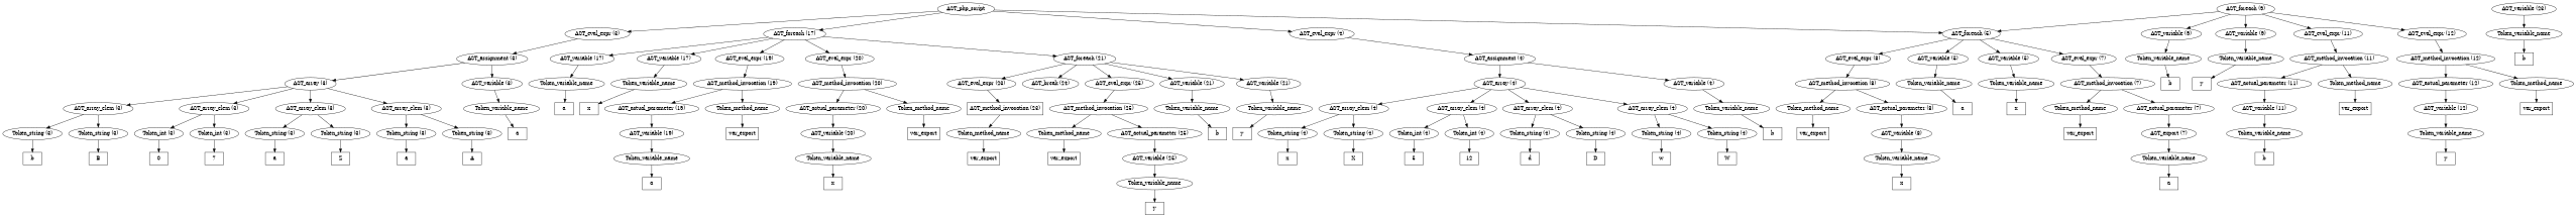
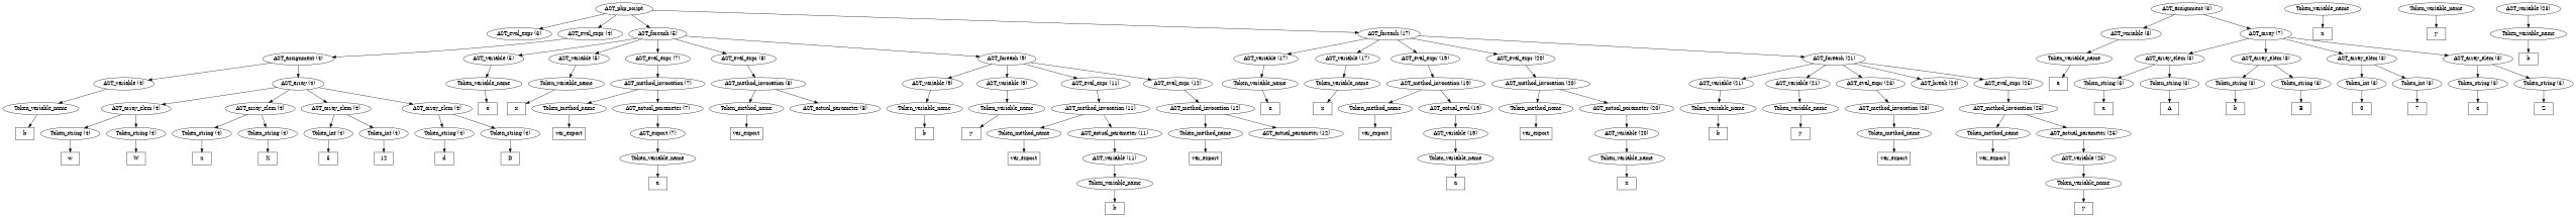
  digraph {
    n1 [label=AST_php_script]
    n2 [label="AST_eval_expr (3)"]
    n3 [label="AST_eval_expr (4)"]
    n4 [label="AST_foreach (5)"]
    n5 [label="AST_foreach (17)"]
    n6 [label="AST_assignment (3)"]
    n7 [label="AST_assignment (4)"]
    n8 [label="AST_variable (5)"]
    n9 [label="AST_variable (5)"]
    n10 [label="AST_eval_expr (7)"]
    n11 [label="AST_eval_expr (8)"]
    n12 [label="AST_foreach (9)"]
    n13 [label="AST_variable (17)"]
    n14 [label="AST_variable (17)"]
    n15 [label="AST_eval_expr (19)"]
    n16 [label="AST_eval_expr (20)"]
    n17 [label="AST_foreach (21)"]
    n18 [label="AST_variable (3)"]
-   n19 [label="AST_array (3)"]
+   n19 [label="AST_array (7)"]
    n20 [label=Token_variable_name]
    n21 [label="AST_array_elem (3)"]
    n22 [label="AST_array_elem (3)"]
    n23 [label="AST_array_elem (3)"]
    n24 [label="AST_array_elem (3)"]
    n25 [label=a shape=box]
    n26 [label="Token_string (3)"]
    n27 [label="Token_string (3)"]
    n28 [label="Token_string (3)"]
    n29 [label="Token_string (3)"]
    n30 [label="Token_int (3)"]
    n31 [label="Token_int (3)"]
    n32 [label="Token_string (3)"]
    n33 [label="Token_string (3)"]
    n34 [label=a shape=box]
    n35 [label=A shape=box]
    n36 [label=b shape=box]
    n37 [label=B shape=box]
    n38 [label=0 shape=box]
    n39 [label=7 shape=box]
    n40 [label=a shape=box]
    n41 [label=Z shape=box]
    n42 [label="AST_variable (4)"]
    n43 [label="AST_array (4)"]
    n44 [label=Token_variable_name]
    n45 [label="AST_array_elem (4)"]
    n46 [label="AST_array_elem (4)"]
    n47 [label="AST_array_elem (4)"]
    n48 [label="AST_array_elem (4)"]
    n49 [label=b shape=box]
    n50 [label="Token_string (4)"]
    n51 [label="Token_string (4)"]
    n52 [label="Token_string (4)"]
    n53 [label="Token_string (4)"]
    n54 [label="Token_int (4)"]
    n55 [label="Token_int (4)"]
    n56 [label="Token_string (4)"]
    n57 [label="Token_string (4)"]
    n58 [label=w shape=box]
    n59 [label=W shape=box]
    n60 [label=x shape=box]
    n61 [label=X shape=box]
    n62 [label=5 shape=box]
    n63 [label=12 shape=box]
    n64 [label=d shape=box]
    n65 [label=D shape=box]
    n66 [label=Token_variable_name]
    n67 [label=Token_variable_name]
    n68 [label="AST_method_invocation (7)"]
    n69 [label="AST_method_invocation (8)"]
    n70 [label="AST_variable (9)"]
    n71 [label="AST_variable (9)"]
    n72 [label="AST_eval_expr (11)"]
    n73 [label="AST_eval_expr (12)"]
    n74 [label=a shape=box]
    n75 [label=x shape=box]
    n76 [label=Token_method_name]
    n77 [label="AST_actual_parameter (7)"]
    n78 [label=var_export shape=box]
    n79 [label="AST_export (7)"]
    n80 [label=Token_variable_name]
    n81 [label=a shape=box]
    n82 [label=Token_method_name]
    n83 [label="AST_actual_parameter (8)"]
    n84 [label=var_export shape=box]
-   n85 [label="AST_variable (8)"]
    n86 [label=Token_variable_name]
    n87 [label=x shape=box]
    n88 [label=Token_variable_name]
    n89 [label=Token_variable_name]
    n90 [label="AST_method_invocation (11)"]
    n91 [label="AST_method_invocation (12)"]
    n92 [label=b shape=box]
    n93 [label=y shape=box]
    n94 [label=Token_method_name]
    n95 [label="AST_actual_parameter (11)"]
    n96 [label=var_export shape=box]
    n97 [label="AST_variable (11)"]
    n98 [label=Token_variable_name]
    n99 [label=b shape=box]
    n100 [label=Token_method_name]
    n101 [label="AST_actual_parameter (12)"]
    n102 [label=var_export shape=box]
-   n103 [label="AST_variable (12)"]
    n104 [label=Token_variable_name]
    n105 [label=y shape=box]
    n106 [label=Token_variable_name]
    n107 [label=Token_variable_name]
    n108 [label="AST_method_invocation (19)"]
    n109 [label="AST_method_invocation (20)"]
    n110 [label="AST_variable (21)"]
    n111 [label="AST_variable (21)"]
    n112 [label="AST_eval_expr (23)"]
    n113 [label="AST_break (24)"]
    n114 [label="AST_eval_expr (25)"]
    n115 [label=a shape=box]
    n116 [label=x shape=box]
    n117 [label=Token_method_name]
-   n118 [label="AST_actual_parameter (19)"]
+   n118 [label="AST_actual_eval (19)"]
    n119 [label=var_export shape=box]
    n120 [label="AST_variable (19)"]
    n121 [label=Token_variable_name]
    n122 [label=a shape=box]
    n123 [label=Token_method_name]
    n124 [label="AST_actual_parameter (20)"]
    n125 [label=var_export shape=box]
    n126 [label="AST_variable (20)"]
    n127 [label=Token_variable_name]
    n128 [label=x shape=box]
    n129 [label=Token_variable_name]
    n130 [label=Token_variable_name]
-   n131 [label="AST_method_invocation (23)" shape=box]
+   n131 [label="AST_method_invocation (23)"]
    n132 [label="AST_method_invocation (25)"]
    n133 [label=b shape=box]
    n134 [label=y shape=box]
    n135 [label=Token_method_name]
    n136 [label=var_export shape=box]
    n137 [label="AST_variable (23)"]
    n138 [label=Token_variable_name]
    n139 [label=b shape=box]
    n140 [label=Token_method_name]
    n141 [label="AST_actual_parameter (25)"]
    n142 [label=var_export shape=box]
    n143 [label="AST_variable (25)"]
    n144 [label=Token_variable_name]
    n145 [label=y shape=box]
    n1 -> n2
    n1 -> n3
    n1 -> n4
    n1 -> n5
-   n2 -> n6
    n3 -> n7
    n4 -> n8
    n4 -> n9
    n4 -> n10
    n4 -> n11
-   n12 -> n4
+   n4 -> n12
    n5 -> n13
    n5 -> n14
    n5 -> n15
    n5 -> n16
    n5 -> n17
    n6 -> n18
    n6 -> n19
    n7 -> n42
    n7 -> n43
    n8 -> n66
    n9 -> n67
    n10 -> n68
    n11 -> n69
    n12 -> n70
    n12 -> n71
    n12 -> n72
    n12 -> n73
    n13 -> n106
    n14 -> n107
    n15 -> n108
    n16 -> n109
    n17 -> n110
    n17 -> n111
    n17 -> n112
    n17 -> n113
    n17 -> n114
    n18 -> n20
    n19 -> n21
    n19 -> n22
    n19 -> n23
    n19 -> n24
    n20 -> n25
    n21 -> n26
    n21 -> n27
    n22 -> n28
    n22 -> n29
    n23 -> n30
    n23 -> n31
    n24 -> n32
    n24 -> n33
    n26 -> n34
    n27 -> n35
    n28 -> n36
    n29 -> n37
    n30 -> n38
    n31 -> n39
    n32 -> n40
    n33 -> n41
    n42 -> n44
    n43 -> n45
    n43 -> n46
    n43 -> n47
    n43 -> n48
    n44 -> n49
    n45 -> n50
    n45 -> n51
    n46 -> n52
    n46 -> n53
    n47 -> n54
    n47 -> n55
    n48 -> n56
    n48 -> n57
    n50 -> n58
    n51 -> n59
    n52 -> n60
    n53 -> n61
    n54 -> n62
    n55 -> n63
    n56 -> n64
    n57 -> n65
    n66 -> n74
    n67 -> n75
    n68 -> n76
    n68 -> n77
    n69 -> n82
    n69 -> n83
    n70 -> n88
    n71 -> n89
    n72 -> n90
    n73 -> n91
    n76 -> n78
    n77 -> n79
    n79 -> n80
    n80 -> n81
    n82 -> n84
-   n83 -> n85
-   n85 -> n86
    n86 -> n87
    n88 -> n92
    n89 -> n93
    n90 -> n94
    n90 -> n95
    n91 -> n100
    n91 -> n101
    n94 -> n96
    n95 -> n97
    n97 -> n98
    n98 -> n99
    n100 -> n102
-   n101 -> n103
-   n103 -> n104
    n104 -> n105
    n106 -> n115
    n107 -> n116
    n108 -> n117
    n108 -> n118
    n109 -> n123
    n109 -> n124
    n110 -> n129
    n111 -> n130
    n112 -> n131
    n114 -> n132
    n117 -> n119
    n118 -> n120
    n120 -> n121
    n121 -> n122
    n123 -> n125
    n124 -> n126
    n126 -> n127
    n127 -> n128
    n129 -> n133
    n130 -> n134
    n131 -> n135
    n132 -> n140
    n132 -> n141
    n135 -> n136
    n137 -> n138
    n138 -> n139
    n140 -> n142
    n141 -> n143
    n143 -> n144
    n144 -> n145
  }
